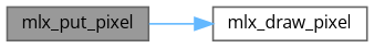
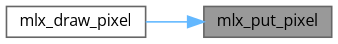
  digraph {
    rankdir=LR
    fontname="Open Sans"
    node [fontname="Open Sans" fontsize=10 shape=box style=filled]
    n1 [color=gray40 fillcolor=grey60 fontcolor=black height=0.2 label=mlx_put_pixel width=0.4]
    n2 [color=grey40 fillcolor=white height=0.2 label=mlx_draw_pixel width=0.4]
-   n1 -> n2 [color=steelblue1 fontname="Open Sans" fontsize=10 labelfontname=Helvetica labelfontsize=10 style=solid]
+   n2 -> n1 [color=steelblue1 fontname="Open Sans" fontsize=10 labelfontname=Helvetica labelfontsize=10 style=solid]
  }
